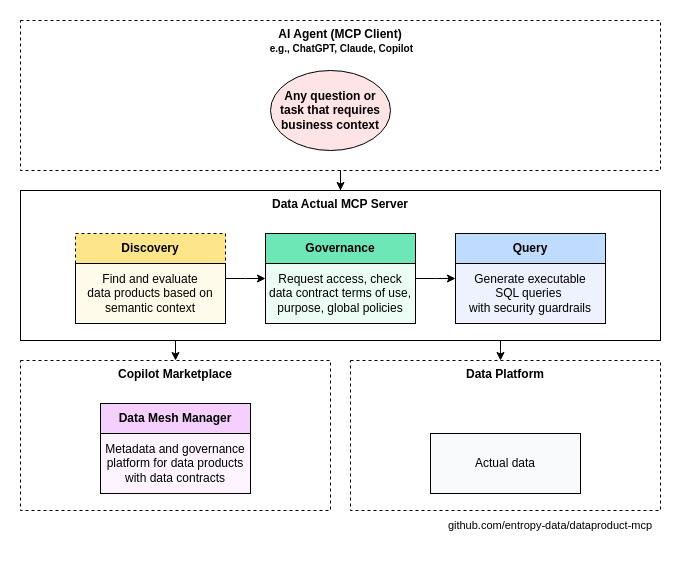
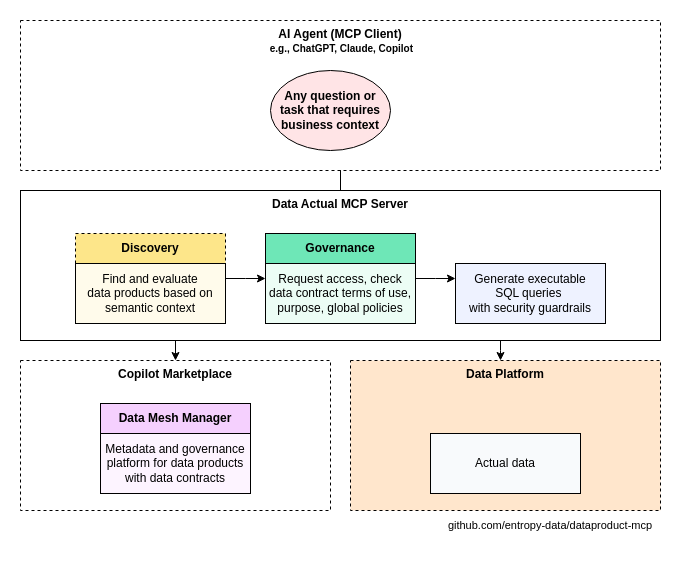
  <mxCell id="0" />
  <mxCell id="1" parent="0" />
  <mxCell id="2" value="AI Agent (MCP Client)&lt;br&gt;&lt;font style=&quot;font-size: 10px;&quot;&gt;&amp;nbsp;e.g., ChatGPT, Claude, Copilot&lt;/font&gt;" style="rounded=0;whiteSpace=wrap;html=1;verticalAlign=top;fontStyle=1;dashed=1;" parent="1" vertex="1"><mxGeometry x="20" y="20" width="640" height="150" as="geometry" /></mxCell>
  <mxCell id="3" style="edgeStyle=orthogonalEdgeStyle;rounded=0;orthogonalLoop=1;jettySize=auto;html=1;entryX=0.5;entryY=0;entryDx=0;entryDy=0;" parent="1" target="16" edge="1"><mxGeometry relative="1" as="geometry"><mxPoint x="175" y="320" as="sourcePoint" /><Array as="points"><mxPoint x="175" y="340" /><mxPoint x="175" y="340" /></Array></mxGeometry></mxCell>
  <mxCell id="4" style="edgeStyle=orthogonalEdgeStyle;rounded=0;orthogonalLoop=1;jettySize=auto;html=1;" parent="1" target="19" edge="1"><mxGeometry relative="1" as="geometry"><mxPoint x="500.04" y="320" as="sourcePoint" /><Array as="points"><mxPoint x="500" y="350" /><mxPoint x="500" y="350" /></Array></mxGeometry></mxCell>
  <mxCell id="5" value="Data Actual MCP Server" style="rounded=0;whiteSpace=wrap;html=1;verticalAlign=top;fontStyle=1" parent="1" vertex="1"><mxGeometry x="20" y="190" width="640" height="150" as="geometry" /></mxCell>
  <mxCell id="6" value="Discovery" style="rounded=0;whiteSpace=wrap;html=1;fontStyle=1;fillColor=#fde68a;dashed=1;" parent="1" vertex="1"><mxGeometry x="75" y="233" width="150" height="30" as="geometry" /></mxCell>
  <mxCell id="7" style="edgeStyle=orthogonalEdgeStyle;rounded=0;orthogonalLoop=1;jettySize=auto;html=1;exitX=1;exitY=0.25;exitDx=0;exitDy=0;" parent="1" source="8" edge="1"><mxGeometry relative="1" as="geometry"><mxPoint x="265" y="278" as="targetPoint" /></mxGeometry></mxCell>
  <mxCell id="8" value="Find and evaluate &lt;br&gt;data products based on semantic context" style="rounded=0;whiteSpace=wrap;html=1;fillColor=#fffbeb;" parent="1" vertex="1"><mxGeometry x="75" y="263" width="150" height="60" as="geometry" /></mxCell>
  <mxCell id="9" value="Governance" style="rounded=0;whiteSpace=wrap;html=1;fontStyle=1;fillColor=#6ee7b7;" parent="1" vertex="1"><mxGeometry x="265" y="233" width="150" height="30" as="geometry" /></mxCell>
  <mxCell id="10" style="edgeStyle=orthogonalEdgeStyle;rounded=0;orthogonalLoop=1;jettySize=auto;html=1;exitX=1;exitY=0.25;exitDx=0;exitDy=0;" parent="1" source="11" edge="1"><mxGeometry relative="1" as="geometry"><mxPoint x="455" y="278" as="targetPoint" /></mxGeometry></mxCell>
  <mxCell id="11" value="Request access, check data contract terms of use, purpose, global policies" style="rounded=0;whiteSpace=wrap;html=1;fillColor=#ecfdf5;" parent="1" vertex="1"><mxGeometry x="265" y="263" width="150" height="60" as="geometry" /></mxCell>
- <mxCell id="12" value="Query" style="rounded=0;whiteSpace=wrap;html=1;fontStyle=1;fillColor=#bfdbfe;" parent="1" vertex="1"><mxGeometry x="455" y="233" width="150" height="30" as="geometry" /></mxCell>
  <mxCell id="13" value="Generate executable &lt;br&gt;SQL queries&amp;nbsp;&lt;br&gt;with security guardrails" style="rounded=0;whiteSpace=wrap;html=1;fillColor=#eef2ff;" parent="1" vertex="1"><mxGeometry x="455" y="263" width="150" height="60" as="geometry" /></mxCell>
- <mxCell id="14" style="edgeStyle=orthogonalEdgeStyle;rounded=0;orthogonalLoop=1;jettySize=auto;html=1;" parent="1" source="2" target="5" edge="1"><mxGeometry relative="1" as="geometry"><mxPoint x="340" y="160" as="sourcePoint" /></mxGeometry></mxCell>
+ <mxCell id="14" style="edgeStyle=orthogonalEdgeStyle;rounded=0;orthogonalLoop=1;jettySize=auto;html=1;endArrow=none;" parent="1" source="2" target="5" edge="1"><mxGeometry relative="1" as="geometry"><mxPoint x="340" y="160" as="sourcePoint" /></mxGeometry></mxCell>
  <mxCell id="15" value="Any question or task that requires business context" style="ellipse;whiteSpace=wrap;html=1;fillColor=#ffe4e6;fontStyle=1" parent="1" vertex="1"><mxGeometry x="270" y="70" width="120" height="80" as="geometry" /></mxCell>
  <mxCell id="16" value="Copilot Marketplace" style="rounded=0;whiteSpace=wrap;html=1;verticalAlign=top;fontStyle=1;dashed=1;" parent="1" vertex="1"><mxGeometry x="20" y="360" width="310" height="150" as="geometry" /></mxCell>
  <mxCell id="17" value="Data Mesh Manager" style="rounded=0;whiteSpace=wrap;html=1;fontStyle=1;fillColor=#f5d0fe;" parent="1" vertex="1"><mxGeometry x="100" y="403" width="150" height="30" as="geometry" /></mxCell>
  <mxCell id="18" value="Metadata and governance platform for data products with data contracts" style="rounded=0;whiteSpace=wrap;html=1;fillColor=#fdf4ff;" parent="1" vertex="1"><mxGeometry x="100" y="433" width="150" height="60" as="geometry" /></mxCell>
- <mxCell id="19" value="Data Platform" style="rounded=0;whiteSpace=wrap;html=1;verticalAlign=top;fontStyle=1;dashed=1;" parent="1" vertex="1"><mxGeometry x="350" y="360" width="310" height="150" as="geometry" /></mxCell>
+ <mxCell id="19" value="Data Platform" style="rounded=0;whiteSpace=wrap;html=1;verticalAlign=top;fontStyle=1;dashed=1;fillColor=#ffe6cc;" parent="1" vertex="1"><mxGeometry x="350" y="360" width="310" height="150" as="geometry" /></mxCell>
  <mxCell id="20" value="Actual data" style="rounded=0;whiteSpace=wrap;html=1;fillColor=#f8fafc;" parent="1" vertex="1"><mxGeometry x="430" y="433" width="150" height="60" as="geometry" /></mxCell>
  <mxCell id="21" value="github.com/entropy-data/dataproduct-mcp" style="text;html=1;align=center;verticalAlign=middle;whiteSpace=wrap;rounded=0;fontSize=11;" vertex="1" parent="1"><mxGeometry x="440" y="510" width="220" height="30" as="geometry" /></mxCell>
  <mxCell id="22" value="" style="shape=image;verticalLabelPosition=bottom;labelBackgroundColor=default;verticalAlign=top;aspect=fixed;imageAspect=0;image=https://upload.wikimedia.org/wikipedia/commons/thumb/9/91/Octicons-mark-github.svg/2048px-Octicons-mark-github.svg.png;" vertex="1" parent="1"><mxGeometry x="428" y="517.5" width="15" height="15" as="geometry" /></mxCell>
